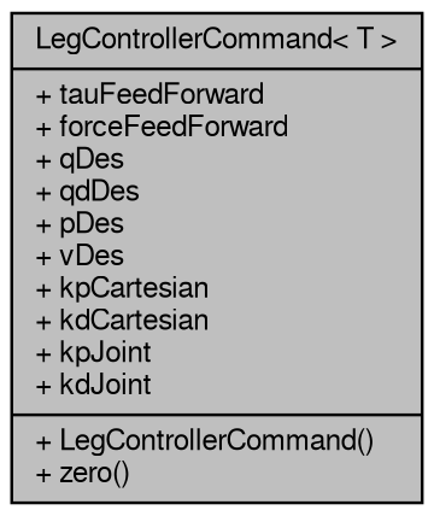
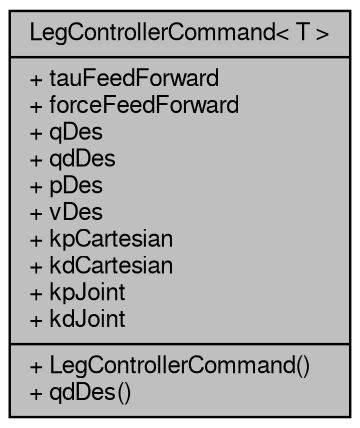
  digraph {
-   n1 [color=black fillcolor=grey75 fontcolor=black fontname=FreeSans fontsize=10 height=0.2 label="{LegControllerCommand\< T \>\n|+ tauFeedForward\l+ forceFeedForward\l+ qDes\l+ qdDes\l+ pDes\l+ vDes\l+ kpCartesian\l+ kdCartesian\l+ kpJoint\l+ kdJoint\l|+ LegControllerCommand()\l+ zero()\l}" shape=record style=filled width=0.4]
+   n1 [color=black fillcolor=grey75 fontcolor=black fontname=FreeSans fontsize=10 height=0.2 label="{LegControllerCommand\< T \>\n|+ tauFeedForward\l+ forceFeedForward\l+ qDes\l+ qdDes\l+ pDes\l+ vDes\l+ kpCartesian\l+ kdCartesian\l+ kpJoint\l+ kdJoint\l|+ LegControllerCommand()\l+ qdDes()\l}" shape=record style=filled width=0.4]
  }
